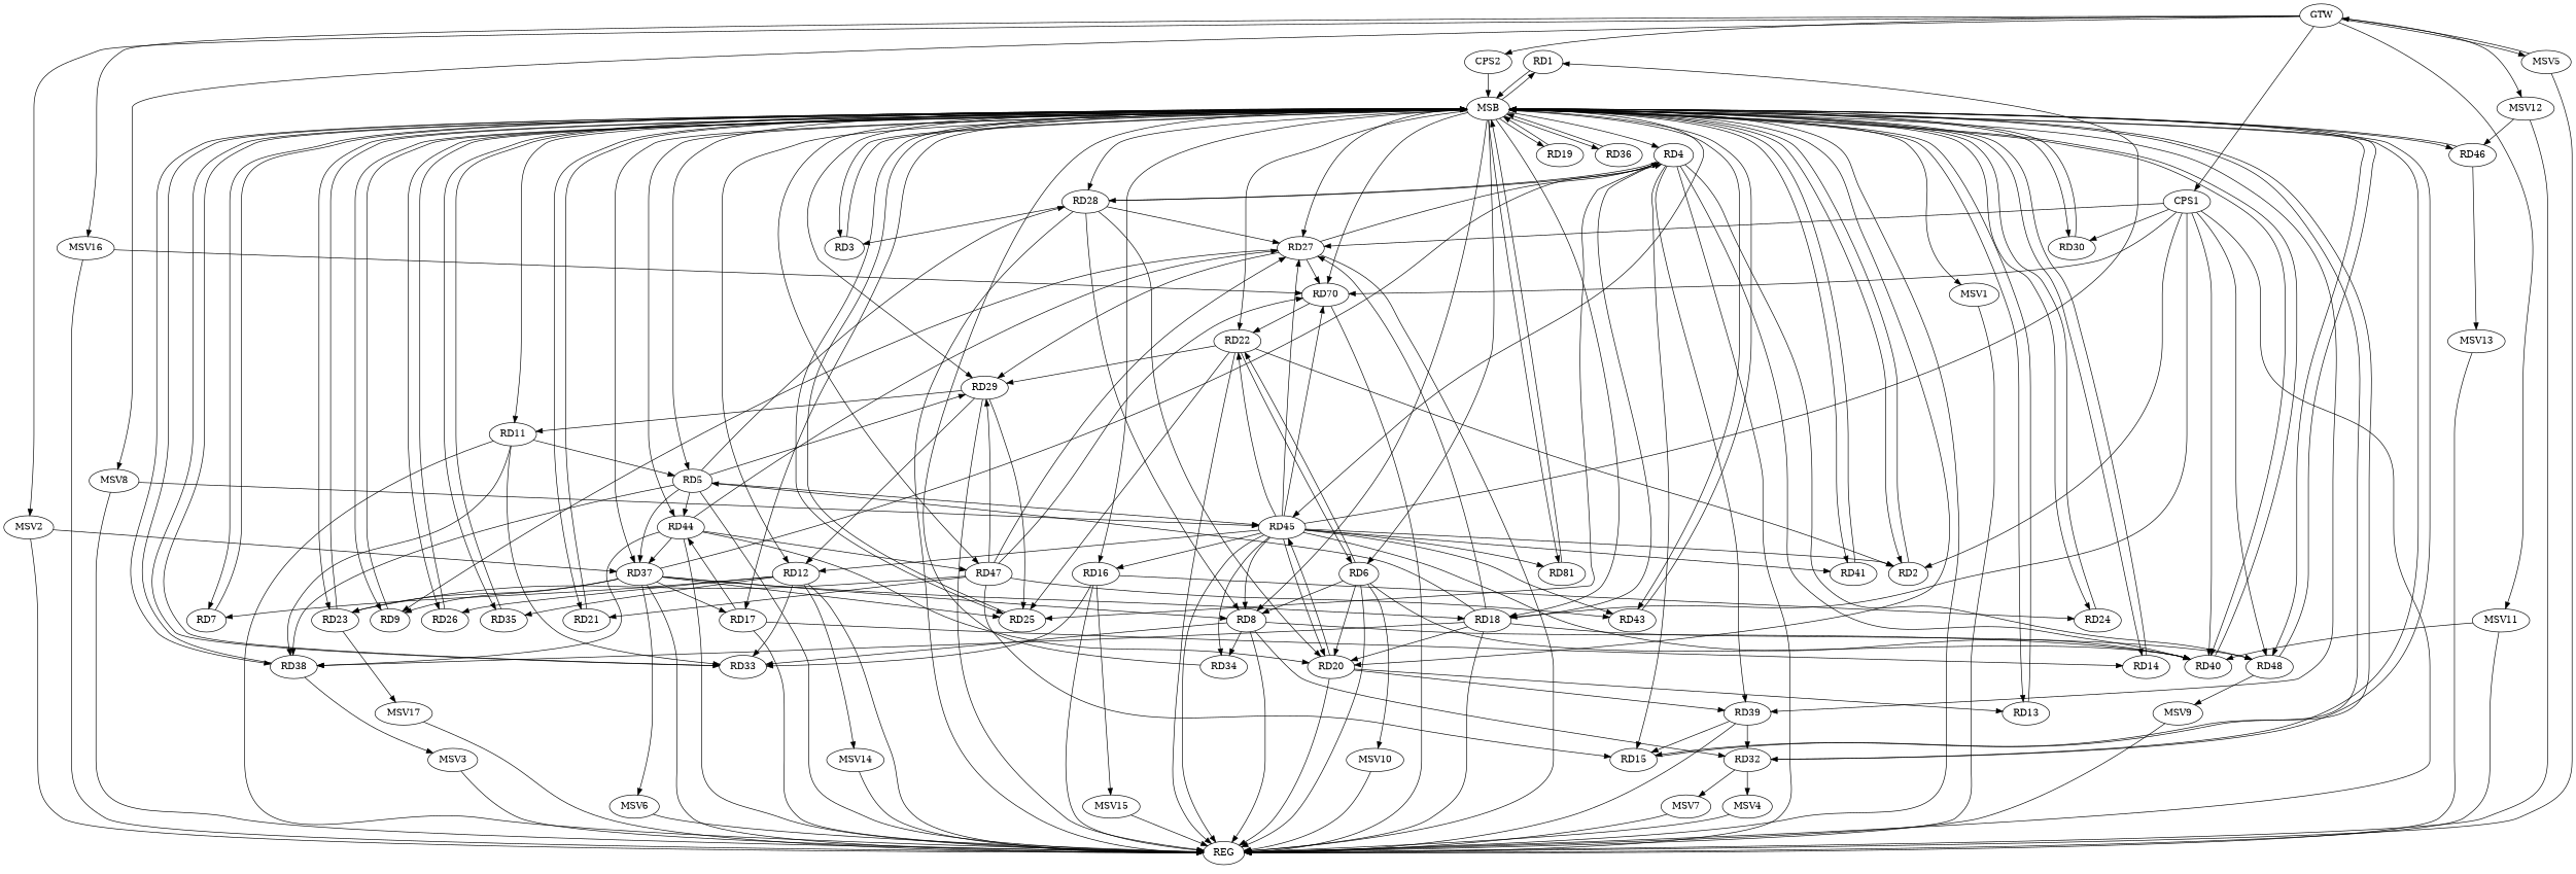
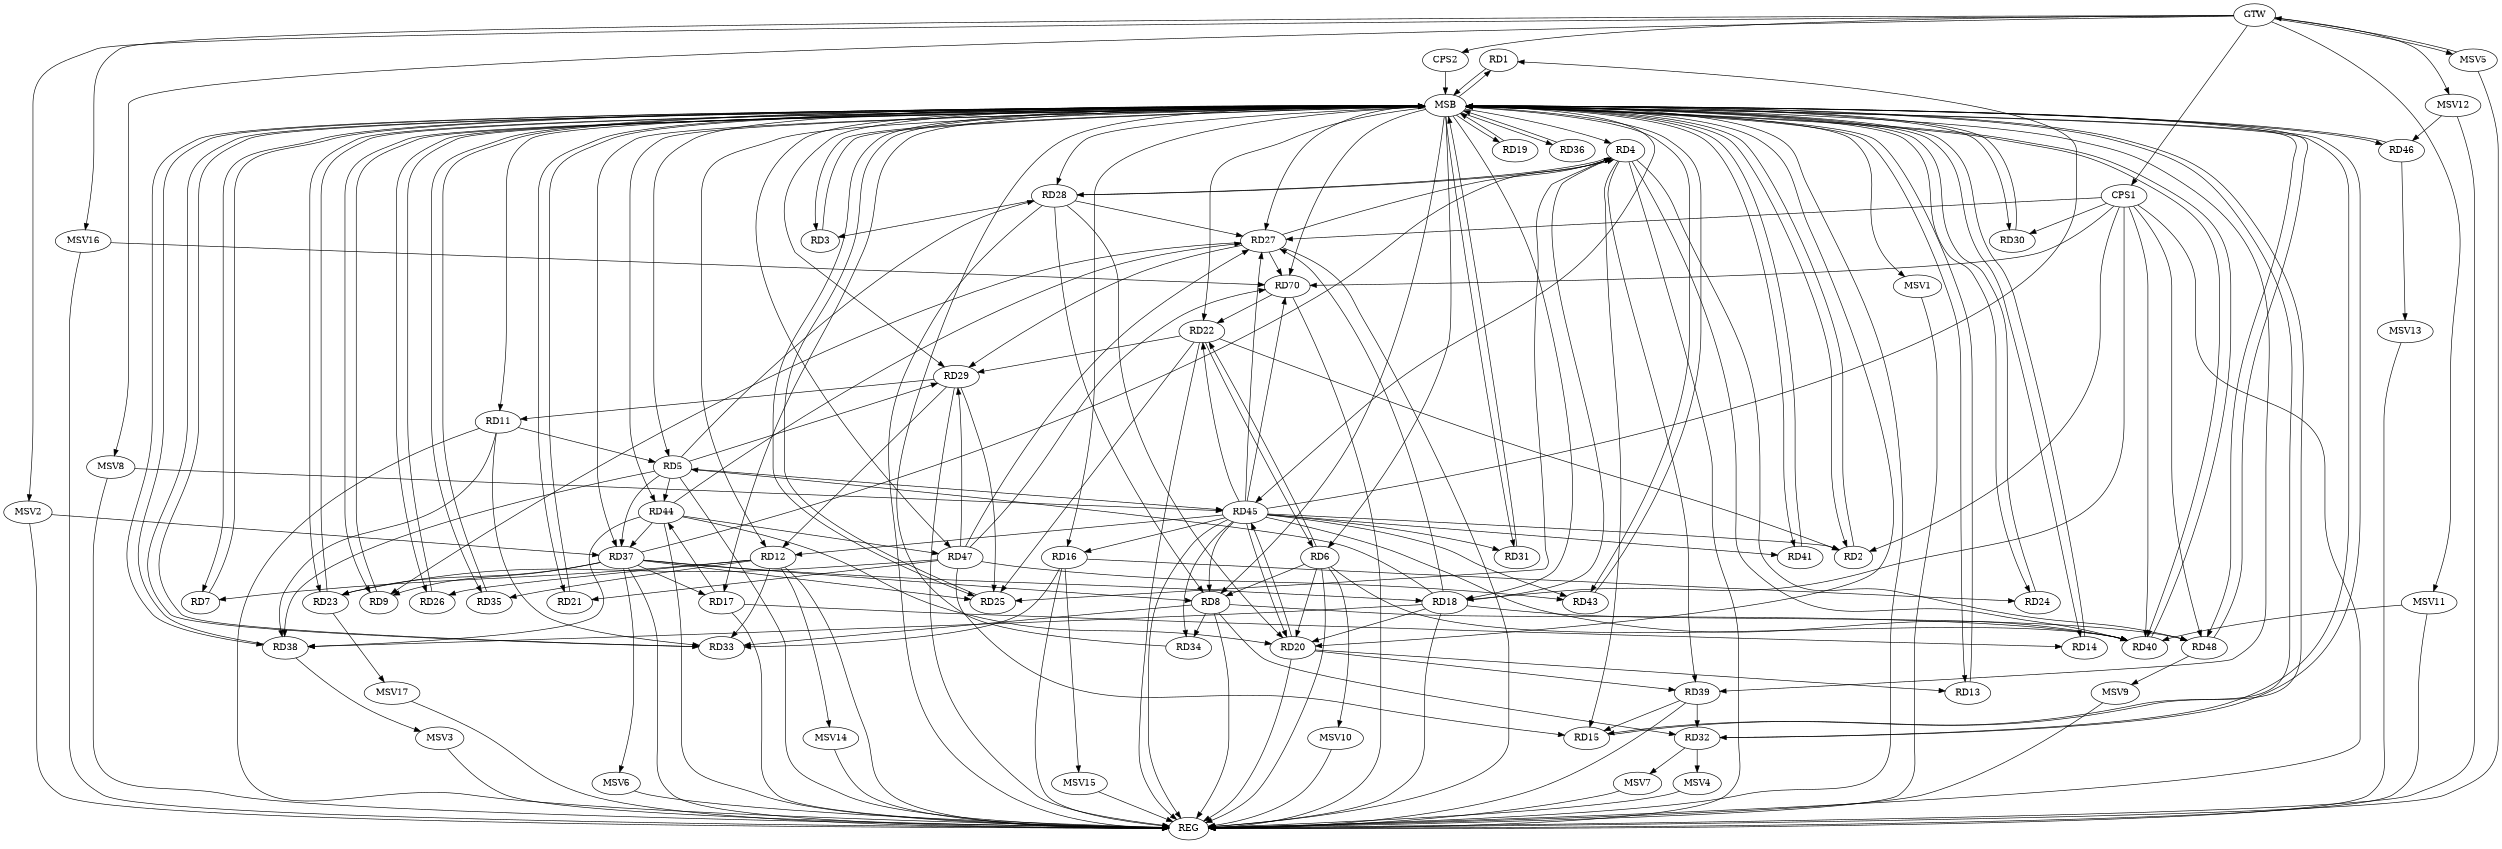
  strict digraph {
    n1 [label=RD1]
    n2 [label=MSB]
    n3 [label=RD2]
    n4 [label=RD3]
    n5 [label=RD4]
    n6 [label=RD15]
    n7 [label=RD25]
    n8 [label=RD28]
    n9 [label=RD39]
    n10 [label=RD40]
    n11 [label=RD48]
    n12 [label=REG]
    n13 [label=RD5]
    n14 [label=RD29]
    n15 [label=RD37]
    n16 [label=RD38]
    n17 [label=RD44]
    n18 [label=RD45]
    n19 [label=RD6]
    n20 [label=RD8]
    n21 [label=RD20]
    n22 [label=RD22]
    n23 [label=RD7]
    n24 [label=RD32]
    n25 [label=RD33]
    n26 [label=RD9]
    n27 [label=RD70]
    n28 [label=RD11]
    n29 [label=RD12]
    n30 [label=RD26]
    n31 [label=RD35]
    n32 [label=RD13]
    n33 [label=RD14]
    n34 [label=RD16]
    n35 [label=RD24]
    n36 [label=RD17]
    n37 [label=RD18]
    n38 [label=RD27]
    n39 [label=RD19]
    n40 [label=RD21]
    n41 [label=RD23]
    n42 [label=RD30]
-   n43 [label=RD81]
+   n43 [label=RD31]
    n44 [label=RD36]
    n45 [label=RD41]
    n46 [label=RD43]
    n47 [label=RD47]
    n48 [label=RD46]
    n49 [label=MSV1]
    n50 [label=MSV9]
    n51 [label=MSV6]
    n52 [label=MSV3]
    n53 [label=RD34]
    n54 [label=MSV10]
    n55 [label=MSV4]
    n56 [label=MSV7]
    n57 [label=MSV14]
    n58 [label=MSV15]
    n59 [label=MSV17]
    n60 [label=MSV13]
    n61 [label=CPS1]
    n62 [label=CPS2]
    n63 [label=GTW]
    n64 [label=MSV2]
    n65 [label=MSV5]
    n66 [label=MSV8]
    n67 [label=MSV11]
    n68 [label=MSV12]
    n69 [label=MSV16]
    n1 -> n2
    n2 -> n1
    n2 -> n3
    n2 -> n4
    n2 -> n5
    n2 -> n6
    n2 -> n7
    n2 -> n8
    n2 -> n9
    n2 -> n10
    n2 -> n11
    n2 -> n12
    n2 -> n13
    n2 -> n14
    n2 -> n15
    n2 -> n16
    n2 -> n17
    n2 -> n18
    n2 -> n19
    n2 -> n20
    n2 -> n21
    n2 -> n22
    n2 -> n23
    n2 -> n24
    n2 -> n25
    n2 -> n26
    n2 -> n27
    n2 -> n28
    n2 -> n29
    n2 -> n30
    n2 -> n31
    n2 -> n32
    n2 -> n33
    n2 -> n34
    n2 -> n35
    n2 -> n36
    n2 -> n37
    n2 -> n38
    n2 -> n39
    n2 -> n40
    n2 -> n41
    n2 -> n42
    n2 -> n43
    n2 -> n44
    n2 -> n45
    n2 -> n46
    n2 -> n47
    n2 -> n48
    n2 -> n49
    n3 -> n2
    n4 -> n2
    n5 -> n6
    n5 -> n7
    n5 -> n8
    n5 -> n9
    n5 -> n10
    n5 -> n11
    n5 -> n12
    n6 -> n2
    n7 -> n2
    n8 -> n4
    n8 -> n5
    n8 -> n12
    n8 -> n20
    n8 -> n21
    n8 -> n38
    n9 -> n6
    n9 -> n12
    n9 -> n24
    n10 -> n2
    n11 -> n2
    n11 -> n50
    n13 -> n8
    n13 -> n12
    n13 -> n14
    n13 -> n15
    n13 -> n16
    n13 -> n17
    n13 -> n18
    n14 -> n7
    n14 -> n12
    n14 -> n28
    n14 -> n29
    n15 -> n5
    n15 -> n7
    n15 -> n12
    n15 -> n20
    n15 -> n26
    n15 -> n36
    n15 -> n37
    n15 -> n41
    n15 -> n51
    n16 -> n2
    n16 -> n52
    n17 -> n12
    n17 -> n15
    n17 -> n16
    n17 -> n21
    n17 -> n38
    n17 -> n47
    n18 -> n1
    n18 -> n3
    n18 -> n10
    n18 -> n12
    n18 -> n20
    n18 -> n21
    n18 -> n22
    n18 -> n27
    n18 -> n29
    n18 -> n34
    n18 -> n38
    n18 -> n43
    n18 -> n45
    n18 -> n46
    n18 -> n53
    n19 -> n10
    n19 -> n12
    n19 -> n20
    n19 -> n21
    n19 -> n22
    n19 -> n54
    n20 -> n10
    n20 -> n12
    n20 -> n24
    n20 -> n25
    n20 -> n53
    n21 -> n9
    n21 -> n12
    n21 -> n18
    n21 -> n32
    n22 -> n3
    n22 -> n7
    n22 -> n12
    n22 -> n14
    n22 -> n19
    n23 -> n2
    n24 -> n2
    n24 -> n55
    n24 -> n56
    n25 -> n2
    n26 -> n2
    n27 -> n12
    n27 -> n22
    n28 -> n12
    n28 -> n13
    n28 -> n16
    n28 -> n25
    n29 -> n12
    n29 -> n23
    n29 -> n25
    n29 -> n30
    n29 -> n31
    n29 -> n57
    n30 -> n2
    n31 -> n2
    n32 -> n2
    n33 -> n2
    n34 -> n12
    n34 -> n25
    n34 -> n35
    n34 -> n58
    n35 -> n2
    n36 -> n12
    n36 -> n17
    n36 -> n33
    n37 -> n5
    n37 -> n11
    n37 -> n12
    n37 -> n13
    n37 -> n16
    n37 -> n21
    n37 -> n38
    n38 -> n5
    n38 -> n12
    n38 -> n14
    n38 -> n26
    n38 -> n27
    n39 -> n2
    n40 -> n2
    n41 -> n2
    n41 -> n59
    n42 -> n2
    n43 -> n2
    n44 -> n2
    n45 -> n2
    n46 -> n2
    n47 -> n6
    n47 -> n14
    n47 -> n27
    n47 -> n38
    n47 -> n40
    n47 -> n41
    n47 -> n46
    n48 -> n2
    n48 -> n60
    n49 -> n12
    n50 -> n12
    n51 -> n12
    n52 -> n12
    n53 -> n2
    n54 -> n12
    n55 -> n12
    n56 -> n12
    n57 -> n12
    n58 -> n12
    n59 -> n12
    n60 -> n12
    n61 -> n3
    n61 -> n10
    n61 -> n11
    n61 -> n12
    n61 -> n27
    n61 -> n37
    n61 -> n38
    n61 -> n42
    n62 -> n2
    n63 -> n61
    n63 -> n62
    n63 -> n64
    n63 -> n65
    n63 -> n66
    n63 -> n67
    n63 -> n68
    n63 -> n69
    n64 -> n12
    n64 -> n15
    n65 -> n12
    n65 -> n63
    n66 -> n12
    n66 -> n18
    n67 -> n10
    n67 -> n12
    n68 -> n12
    n68 -> n48
    n69 -> n12
    n69 -> n27
  }
